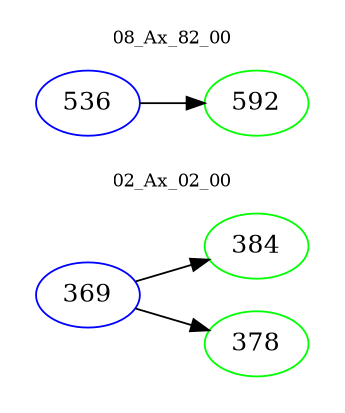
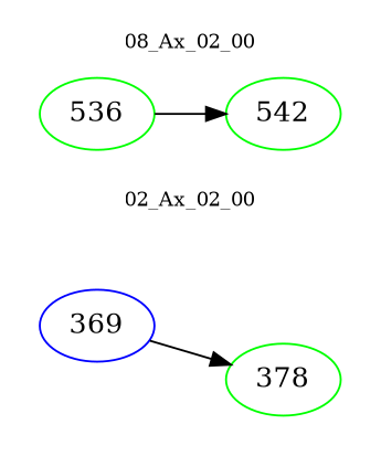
  digraph {
    rankdir=LR
    node [color=green]
    edge [color=black]
    n1 [color=blue label=369]
    n2 [label=378]
-   n3 [label=384]
-   n4 [color=blue label=536]
-   n5 [label=592]
+   n4 [label=536]
+   n5 [label=542]
    subgraph cluster_1 {
      color=white
      fontsize=10
      label="02_Ax_02_00"
      n1
      n2
-     n3
    }
    subgraph cluster_2 {
      color=white
      fontsize=10
-     label="08_Ax_82_00"
+     label="08_Ax_02_00"
      n4
      n5
    }
    n1 -> n2
-   n1 -> n3
    n4 -> n5
  }
